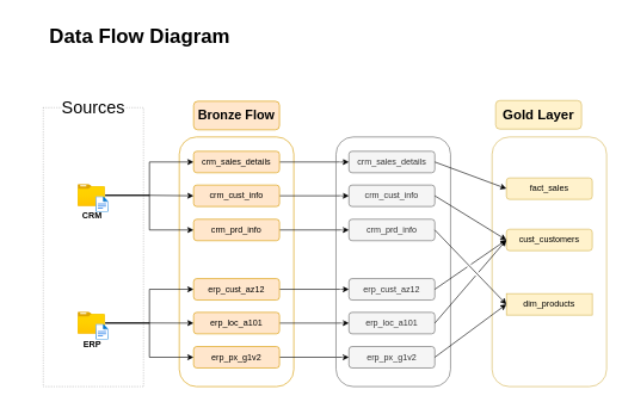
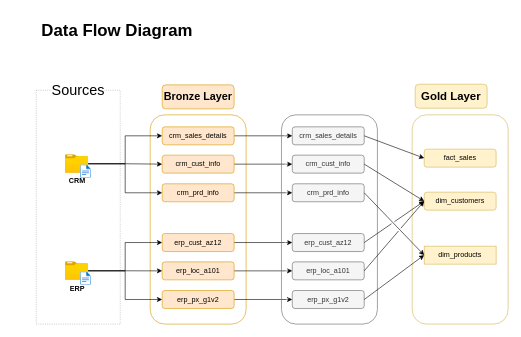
  <mxCell id="0" />
  <mxCell id="1" parent="0" />
  <mxCell id="2" value="&lt;font&gt;Data Flow Diagram&lt;/font&gt;" style="text;align=center;html=1;verticalAlign=middle;whiteSpace=wrap;rounded=0;fontStyle=1;fontSize=28;" parent="1" vertex="1"><mxGeometry x="20" y="20" width="350" height="60" as="geometry" /></mxCell>
  <mxCell id="3" value="" style="rounded=0;whiteSpace=wrap;html=1;dashed=1;dashPattern=1 2;strokeColor=light-dark(#929090, #ededed);fillColor=none;" parent="1" vertex="1"><mxGeometry x="60" y="150" width="140" height="390" as="geometry" /></mxCell>
  <mxCell id="4" value="Sources" style="rounded=0;whiteSpace=wrap;html=1;fontSize=24;fillColor=default;strokeColor=none;" parent="1" vertex="1"><mxGeometry x="86.25" y="130" width="87.5" height="40" as="geometry" /></mxCell>
- <mxCell id="5" value="&lt;font style=&quot;font-size: 18px;&quot;&gt;Bronze Flow&lt;/font&gt;" style="rounded=1;whiteSpace=wrap;html=1;fontSize=19;fillColor=#ffe6cc;strokeColor=#d79b00;verticalAlign=middle;fontStyle=1" parent="1" vertex="1"><mxGeometry x="270" y="141" width="120" height="40" as="geometry" /></mxCell>
+ <mxCell id="5" value="&lt;font style=&quot;font-size: 18px;&quot;&gt;Bronze Layer&lt;/font&gt;" style="rounded=1;whiteSpace=wrap;html=1;fontSize=19;fillColor=#ffe6cc;strokeColor=#d79b00;verticalAlign=middle;fontStyle=1" parent="1" vertex="1"><mxGeometry x="270" y="141" width="120" height="40" as="geometry" /></mxCell>
  <mxCell id="6" value="" style="rounded=1;whiteSpace=wrap;html=1;fontSize=19;fillColor=default;strokeColor=#d79b00;verticalAlign=middle;fontStyle=0;fillStyle=hatch;" parent="1" vertex="1"><mxGeometry x="250" y="191" width="160" height="349" as="geometry" /></mxCell>
  <mxCell id="7" style="edgeStyle=orthogonalEdgeStyle;rounded=0;orthogonalLoop=1;jettySize=auto;html=1;entryX=0;entryY=0.5;entryDx=0;entryDy=0;" parent="1" source="10" target="19" edge="1"><mxGeometry relative="1" as="geometry" /></mxCell>
  <mxCell id="8" style="edgeStyle=orthogonalEdgeStyle;rounded=0;orthogonalLoop=1;jettySize=auto;html=1;entryX=0;entryY=0.5;entryDx=0;entryDy=0;" parent="1" source="10" target="21" edge="1"><mxGeometry relative="1" as="geometry" /></mxCell>
  <mxCell id="9" style="edgeStyle=orthogonalEdgeStyle;rounded=0;orthogonalLoop=1;jettySize=auto;html=1;entryX=0;entryY=0.5;entryDx=0;entryDy=0;" parent="1" source="10" target="23" edge="1"><mxGeometry relative="1" as="geometry" /></mxCell>
  <mxCell id="10" value="&lt;b&gt;CRM&lt;/b&gt;" style="image;aspect=fixed;html=1;points=[];align=center;fontSize=12;image=img/lib/azure2/general/Folder_Blank.svg;" parent="1" vertex="1"><mxGeometry x="108.5" y="257.24" width="38" height="30.84" as="geometry" /></mxCell>
  <mxCell id="11" value="" style="image;aspect=fixed;html=1;points=[];align=center;fontSize=12;image=img/lib/azure2/general/File.svg;" parent="1" vertex="1"><mxGeometry x="133.61" y="274.24" width="17.89" height="22.04" as="geometry" /></mxCell>
  <mxCell id="12" style="edgeStyle=orthogonalEdgeStyle;rounded=0;orthogonalLoop=1;jettySize=auto;html=1;entryX=0;entryY=0.5;entryDx=0;entryDy=0;" parent="1" source="15" target="25" edge="1"><mxGeometry relative="1" as="geometry" /></mxCell>
  <mxCell id="13" style="edgeStyle=orthogonalEdgeStyle;rounded=0;orthogonalLoop=1;jettySize=auto;html=1;entryX=0;entryY=0.5;entryDx=0;entryDy=0;" parent="1" source="15" target="27" edge="1"><mxGeometry relative="1" as="geometry" /></mxCell>
  <mxCell id="14" style="edgeStyle=orthogonalEdgeStyle;rounded=0;orthogonalLoop=1;jettySize=auto;html=1;entryX=0;entryY=0.5;entryDx=0;entryDy=0;" parent="1" source="15" target="29" edge="1"><mxGeometry relative="1" as="geometry" /></mxCell>
  <mxCell id="15" value="&lt;b&gt;ERP&lt;/b&gt;" style="image;aspect=fixed;html=1;points=[];align=center;fontSize=12;image=img/lib/azure2/general/Folder_Blank.svg;" parent="1" vertex="1"><mxGeometry x="108.5" y="435.72" width="38" height="30.84" as="geometry" /></mxCell>
  <mxCell id="16" value="" style="image;aspect=fixed;html=1;points=[];align=center;fontSize=12;image=img/lib/azure2/general/File.svg;" parent="1" vertex="1"><mxGeometry x="133.61" y="452.72" width="17.89" height="22.04" as="geometry" /></mxCell>
  <mxCell id="17" value="Gold Layer" style="rounded=1;whiteSpace=wrap;html=1;fontSize=19;fillColor=#fff2cc;strokeColor=#d6b656;verticalAlign=middle;fontStyle=1" parent="1" vertex="1"><mxGeometry x="692" y="140" width="120" height="40" as="geometry" /></mxCell>
  <mxCell id="18" style="edgeStyle=orthogonalEdgeStyle;rounded=0;orthogonalLoop=1;jettySize=auto;html=1;entryX=0;entryY=0.5;entryDx=0;entryDy=0;" parent="1" source="19" target="31" edge="1"><mxGeometry relative="1" as="geometry" /></mxCell>
  <mxCell id="19" value="crm_sales_details" style="rounded=1;whiteSpace=wrap;html=1;fontSize=12;fillColor=#ffe6cc;strokeColor=#d79b00;verticalAlign=middle;fontStyle=0" parent="1" vertex="1"><mxGeometry x="270" y="211" width="120" height="30" as="geometry" /></mxCell>
  <mxCell id="20" style="edgeStyle=orthogonalEdgeStyle;rounded=0;orthogonalLoop=1;jettySize=auto;html=1;" parent="1" source="21" target="32" edge="1"><mxGeometry relative="1" as="geometry" /></mxCell>
  <mxCell id="21" value="crm_cust_info" style="rounded=1;whiteSpace=wrap;html=1;fontSize=12;fillColor=#ffe6cc;strokeColor=#d79b00;verticalAlign=middle;fontStyle=0" parent="1" vertex="1"><mxGeometry x="270" y="258.24" width="120" height="30" as="geometry" /></mxCell>
  <mxCell id="22" style="edgeStyle=orthogonalEdgeStyle;rounded=0;orthogonalLoop=1;jettySize=auto;html=1;entryX=0;entryY=0.5;entryDx=0;entryDy=0;" parent="1" source="23" target="33" edge="1"><mxGeometry relative="1" as="geometry" /></mxCell>
  <mxCell id="23" value="crm_prd_info" style="rounded=1;whiteSpace=wrap;html=1;fontSize=12;fillColor=#ffe6cc;strokeColor=#d79b00;verticalAlign=middle;fontStyle=0" parent="1" vertex="1"><mxGeometry x="270" y="306" width="120" height="30" as="geometry" /></mxCell>
  <mxCell id="24" style="edgeStyle=orthogonalEdgeStyle;rounded=0;orthogonalLoop=1;jettySize=auto;html=1;" parent="1" source="25" target="34" edge="1"><mxGeometry relative="1" as="geometry" /></mxCell>
  <mxCell id="25" value="erp_cust_az12" style="rounded=1;whiteSpace=wrap;html=1;fontSize=12;fillColor=#ffe6cc;strokeColor=#d79b00;verticalAlign=middle;fontStyle=0" parent="1" vertex="1"><mxGeometry x="270" y="389" width="120" height="30" as="geometry" /></mxCell>
  <mxCell id="26" style="edgeStyle=orthogonalEdgeStyle;rounded=0;orthogonalLoop=1;jettySize=auto;html=1;entryX=0;entryY=0.5;entryDx=0;entryDy=0;" parent="1" source="27" target="35" edge="1"><mxGeometry relative="1" as="geometry" /></mxCell>
  <mxCell id="27" value="erp_loc_a101" style="rounded=1;whiteSpace=wrap;html=1;fontSize=12;fillColor=#ffe6cc;strokeColor=#d79b00;verticalAlign=middle;fontStyle=0" parent="1" vertex="1"><mxGeometry x="270" y="436.24" width="120" height="30" as="geometry" /></mxCell>
  <mxCell id="28" style="edgeStyle=orthogonalEdgeStyle;rounded=0;orthogonalLoop=1;jettySize=auto;html=1;entryX=0;entryY=0.5;entryDx=0;entryDy=0;" parent="1" source="29" target="36" edge="1"><mxGeometry relative="1" as="geometry" /></mxCell>
  <mxCell id="29" value="erp_px_g1v2" style="rounded=1;whiteSpace=wrap;html=1;fontSize=12;fillColor=#ffe6cc;strokeColor=#d79b00;verticalAlign=middle;fontStyle=0" parent="1" vertex="1"><mxGeometry x="270" y="484" width="120" height="30" as="geometry" /></mxCell>
  <mxCell id="30" value="" style="rounded=1;whiteSpace=wrap;html=1;fontSize=19;fillColor=#FFFFFF;strokeColor=#666666;verticalAlign=middle;fontStyle=0;fillStyle=hatch;fontColor=#333333;" parent="1" vertex="1"><mxGeometry x="469" y="191" width="160" height="349" as="geometry" /></mxCell>
  <mxCell id="31" value="crm_sales_details" style="rounded=1;whiteSpace=wrap;html=1;fontSize=12;fillColor=#f5f5f5;strokeColor=#666666;verticalAlign=middle;fontStyle=0;fontColor=#333333;" parent="1" vertex="1"><mxGeometry x="487" y="211" width="120" height="30" as="geometry" /></mxCell>
  <mxCell id="32" value="crm_cust_info" style="rounded=1;whiteSpace=wrap;html=1;fontSize=12;fillColor=#f5f5f5;strokeColor=#666666;verticalAlign=middle;fontStyle=0;fontColor=#333333;" parent="1" vertex="1"><mxGeometry x="487" y="258.24" width="120" height="30" as="geometry" /></mxCell>
  <mxCell id="33" value="crm_prd_info" style="rounded=1;whiteSpace=wrap;html=1;fontSize=12;fillColor=#f5f5f5;strokeColor=#666666;verticalAlign=middle;fontStyle=0;fontColor=#333333;" parent="1" vertex="1"><mxGeometry x="487" y="306" width="120" height="30" as="geometry" /></mxCell>
  <mxCell id="34" value="erp_cust_az12" style="rounded=1;whiteSpace=wrap;html=1;fontSize=12;fillColor=#f5f5f5;strokeColor=#666666;verticalAlign=middle;fontStyle=0;fontColor=#333333;" parent="1" vertex="1"><mxGeometry x="487" y="389" width="120" height="30" as="geometry" /></mxCell>
  <mxCell id="35" value="erp_loc_a101" style="rounded=1;whiteSpace=wrap;html=1;fontSize=12;fillColor=#f5f5f5;strokeColor=#666666;verticalAlign=middle;fontStyle=0;fontColor=#333333;" parent="1" vertex="1"><mxGeometry x="487" y="436.24" width="120" height="30" as="geometry" /></mxCell>
  <mxCell id="36" value="erp_px_g1v2" style="rounded=1;whiteSpace=wrap;html=1;fontSize=12;fillColor=#f5f5f5;strokeColor=#666666;verticalAlign=middle;fontStyle=0;fontColor=#333333;" parent="1" vertex="1"><mxGeometry x="487" y="484" width="120" height="30" as="geometry" /></mxCell>
  <mxCell id="37" value="" style="rounded=1;whiteSpace=wrap;html=1;fontSize=19;fillColor=#FFFFFF;strokeColor=#d6b656;verticalAlign=middle;fontStyle=0;fillStyle=hatch;" vertex="1" parent="1"><mxGeometry x="687" y="191" width="160" height="349" as="geometry" /></mxCell>
  <mxCell id="38" value="fact_sales" style="rounded=1;whiteSpace=wrap;html=1;fontSize=12;fillColor=#fff2cc;strokeColor=#d6b656;verticalAlign=middle;fontStyle=0;" vertex="1" parent="1"><mxGeometry x="707" y="248.24" width="120" height="30" as="geometry" /></mxCell>
- <mxCell id="39" value="cust_customers" style="rounded=1;whiteSpace=wrap;html=1;fontSize=12;fillColor=#fff2cc;strokeColor=#d6b656;verticalAlign=middle;fontStyle=0;" vertex="1" parent="1"><mxGeometry x="707" y="320" width="120" height="30" as="geometry" /></mxCell>
+ <mxCell id="39" value="dim_customers" style="rounded=1;whiteSpace=wrap;html=1;fontSize=12;fillColor=#fff2cc;strokeColor=#d6b656;verticalAlign=middle;fontStyle=0;" vertex="1" parent="1"><mxGeometry x="707" y="320" width="120" height="30" as="geometry" /></mxCell>
  <mxCell id="40" value="dim_products" style="whiteSpace=wrap;html=1;fontSize=12;fillColor=#fff2cc;strokeColor=#d6b656;verticalAlign=middle;fontStyle=0;rounded=0;" vertex="1" parent="1"><mxGeometry x="707" y="410" width="120" height="30" as="geometry" /></mxCell>
  <mxCell id="41" value="" style="endArrow=classic;html=1;rounded=0;exitX=1;exitY=0.5;exitDx=0;exitDy=0;entryX=0;entryY=0.5;entryDx=0;entryDy=0;" edge="1" parent="1" source="31" target="38"><mxGeometry width="50" height="50" relative="1" as="geometry"><mxPoint x="639" y="100" as="sourcePoint" /><mxPoint x="689" y="50" as="targetPoint" /></mxGeometry></mxCell>
  <mxCell id="42" value="" style="endArrow=classic;html=1;rounded=0;exitX=1;exitY=0.5;exitDx=0;exitDy=0;entryX=0;entryY=0.5;entryDx=0;entryDy=0;jumpStyle=gap;" edge="1" parent="1" source="32" target="39"><mxGeometry width="50" height="50" relative="1" as="geometry"><mxPoint x="650" y="290" as="sourcePoint" /><mxPoint x="750" y="323" as="targetPoint" /></mxGeometry></mxCell>
  <mxCell id="43" value="" style="endArrow=classic;html=1;rounded=0;exitX=1;exitY=0.5;exitDx=0;exitDy=0;entryX=0;entryY=0.5;entryDx=0;entryDy=0;jumpStyle=gap;" edge="1" parent="1" source="33" target="40"><mxGeometry width="50" height="50" relative="1" as="geometry"><mxPoint x="650" y="270" as="sourcePoint" /><mxPoint x="750" y="303" as="targetPoint" /></mxGeometry></mxCell>
  <mxCell id="44" value="" style="endArrow=classic;html=1;rounded=0;exitX=1;exitY=0.5;exitDx=0;exitDy=0;entryX=0;entryY=0.5;entryDx=0;entryDy=0;jumpStyle=gap;" edge="1" parent="1" source="35" target="39"><mxGeometry width="50" height="50" relative="1" as="geometry"><mxPoint x="660" y="210" as="sourcePoint" /><mxPoint x="760" y="243" as="targetPoint" /></mxGeometry></mxCell>
  <mxCell id="45" value="" style="endArrow=classic;html=1;rounded=0;exitX=1;exitY=0.5;exitDx=0;exitDy=0;entryX=0;entryY=0.5;entryDx=0;entryDy=0;jumpStyle=gap;" edge="1" parent="1" source="34" target="39"><mxGeometry width="50" height="50" relative="1" as="geometry"><mxPoint x="660" y="230" as="sourcePoint" /><mxPoint x="760" y="263" as="targetPoint" /></mxGeometry></mxCell>
  <mxCell id="46" value="" style="endArrow=classic;html=1;rounded=0;exitX=1;exitY=0.5;exitDx=0;exitDy=0;entryX=0;entryY=0.5;entryDx=0;entryDy=0;jumpStyle=gap;" edge="1" parent="1" source="36" target="40"><mxGeometry width="50" height="50" relative="1" as="geometry"><mxPoint x="660" y="200" as="sourcePoint" /><mxPoint x="760" y="233" as="targetPoint" /></mxGeometry></mxCell>
